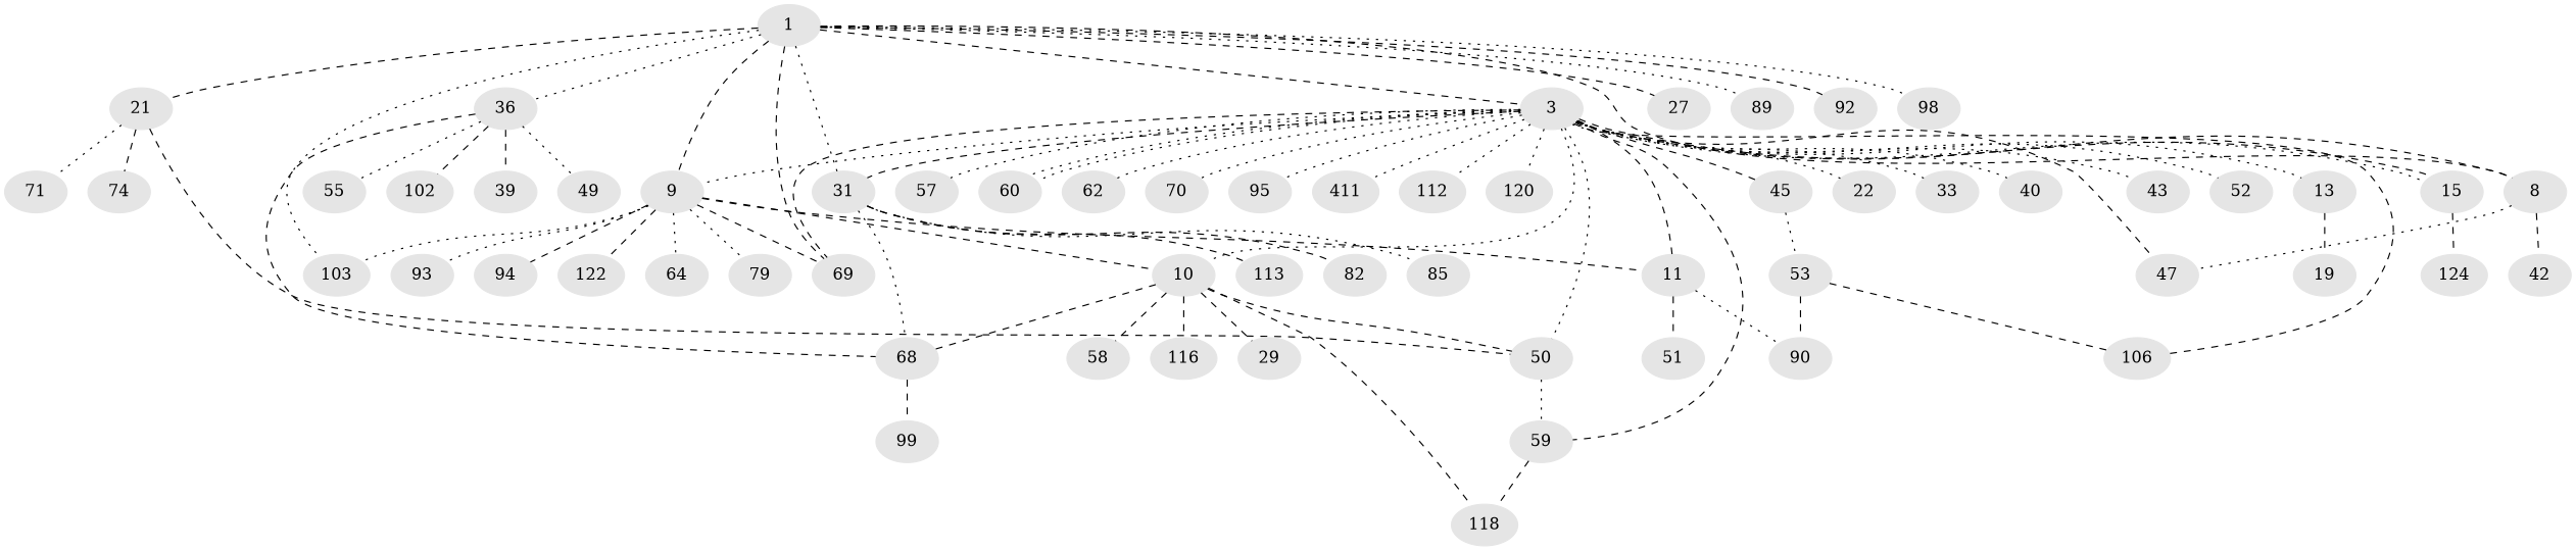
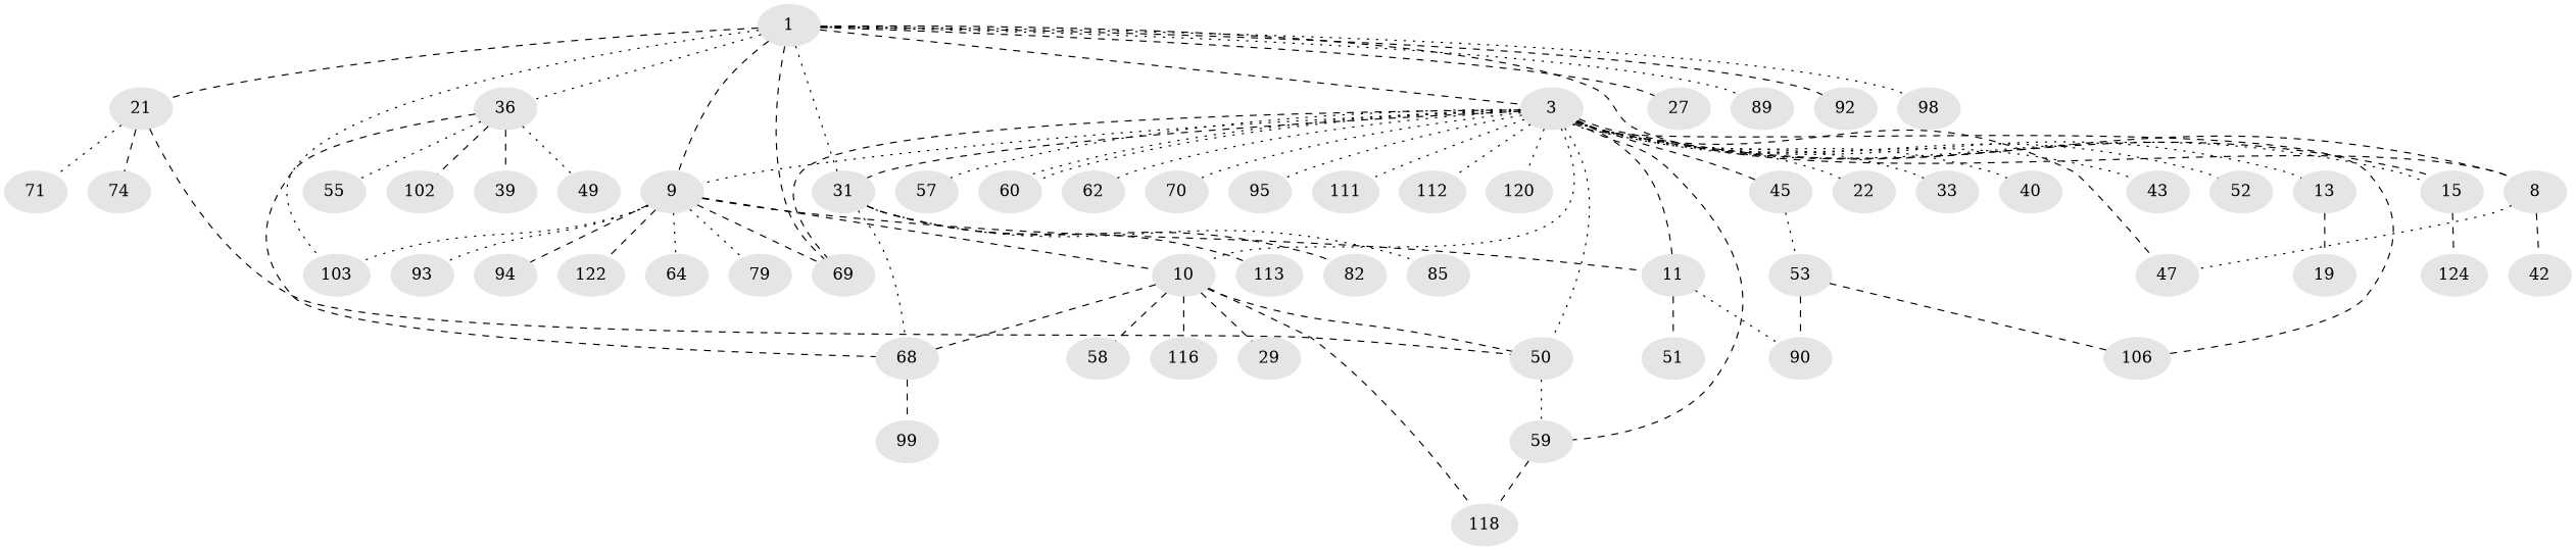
  graph {
    node [color=gray90 style=filled]
    edge [style=dashed]
    1 [super="+2+12"]
    3 [super="+14+4+87+5+37+26+91+6+67+7+35+30"]
    8 [super="+20"]
    9 [super="+18+28+25"]
    21
    27
    31 [super="+48"]
    36 [super="+38"]
    69 [super="+109"]
    89
    92
    98
    103
    10 [super="+80+73+41+23"]
    11 [super="+78+16"]
    13 [super="+44"]
    15
    22
    33
    40
    43
    45
    47 [super="+66"]
    50 [super="+77"]
    52
    57
    59
    60
    62
    70
    95
    106
-   111 [label=411]
+   111
    112
    120
    42
    64
    79
    93
    94
    122
    71
    74
    68
    82
    85
    113
    39 [super="+63"]
    49 [super="+84"]
    55
    102
    29
    58
    116
    118 [super="+123"]
    51
    90
    19 [super="+56"]
    124
    53 [super="+61"]
    99 [super="+104"]
    1 -- 3 [weight=3]
    1 -- 8
    1 -- 9 [weight=4]
    1 -- 21
    1 -- 27
    1 -- 31 [style=dotted]
    1 -- 36 [style=dotted weight=2]
    1 -- 69
    1 -- 89 [style=dotted]
    1 -- 92
    1 -- 98 [style=dotted]
    1 -- 103 [style=dotted]
    3 -- 8
    3 -- 9 [style=dotted weight=2]
    3 -- 31 [weight=2]
    3 -- 69
    3 -- 10 [style=dotted weight=3]
    3 -- 11 [weight=2]
    3 -- 13 [style=dotted weight=2]
    3 -- 15 [style=dotted]
    3 -- 15
    3 -- 22 [style=dotted]
    3 -- 33 [style=dotted]
    3 -- 40 [style=dotted]
    3 -- 43 [style=dotted]
    3 -- 45
    3 -- 47
    3 -- 50 [style=dotted weight=2]
    3 -- 52 [style=dotted]
    3 -- 57 [style=dotted]
    3 -- 59
    3 -- 60 [style=dotted]
    3 -- 60 [style=dotted]
    3 -- 62 [style=dotted]
    3 -- 70 [style=dotted]
    3 -- 95 [style=dotted]
    3 -- 106
    3 -- 111 [style=dotted]
    3 -- 112 [style=dotted]
    3 -- 120 [style=dotted]
    8 -- 47 [style=dotted]
    8 -- 42
    9 -- 69
    9 -- 103 [style=dotted]
    9 -- 10
    9 -- 11
    9 -- 64 [style=dotted]
    9 -- 79 [style=dotted]
    9 -- 93 [style=dotted]
    9 -- 94
    9 -- 122
    21 -- 50
    21 -- 71 [style=dotted]
    21 -- 74
    31 -- 68 [style=dotted]
    31 -- 82
    31 -- 85 [style=dotted]
    31 -- 113
    36 -- 68
    36 -- 39
    36 -- 49 [style=dotted]
    36 -- 55 [style=dotted]
    36 -- 102
    10 -- 50
    10 -- 68
    10 -- 29
    10 -- 58
    10 -- 116
    10 -- 118
    11 -- 51
    11 -- 90 [style=dotted]
    13 -- 19
    15 -- 124
    45 -- 53 [style=dotted]
    50 -- 59 [style=dotted]
    59 -- 118
    68 -- 99
    53 -- 106
    53 -- 90
  }
